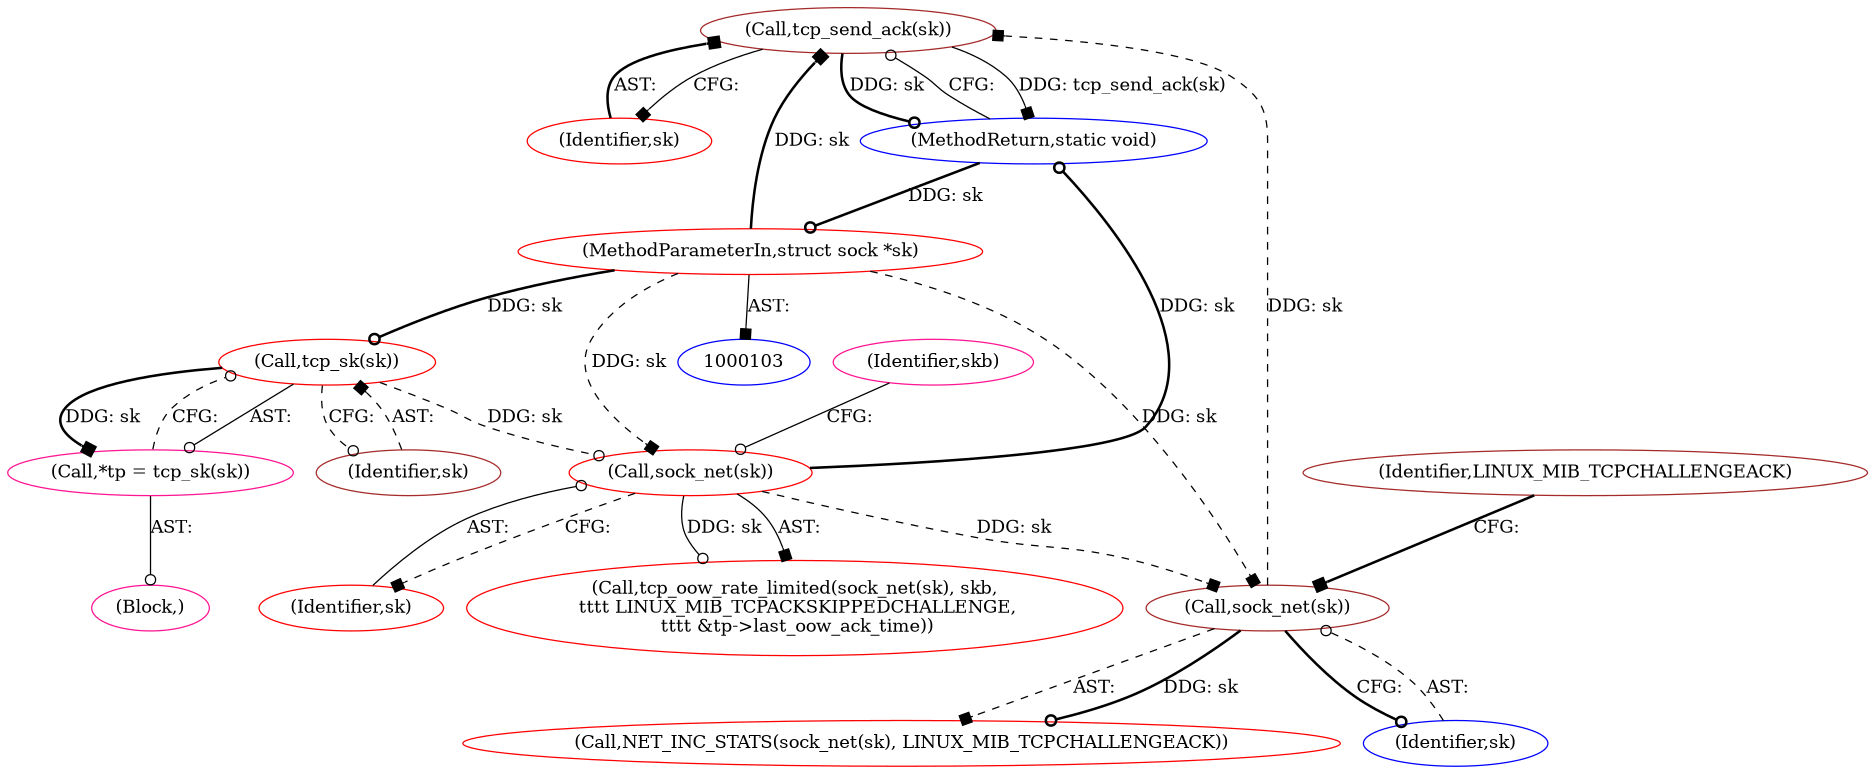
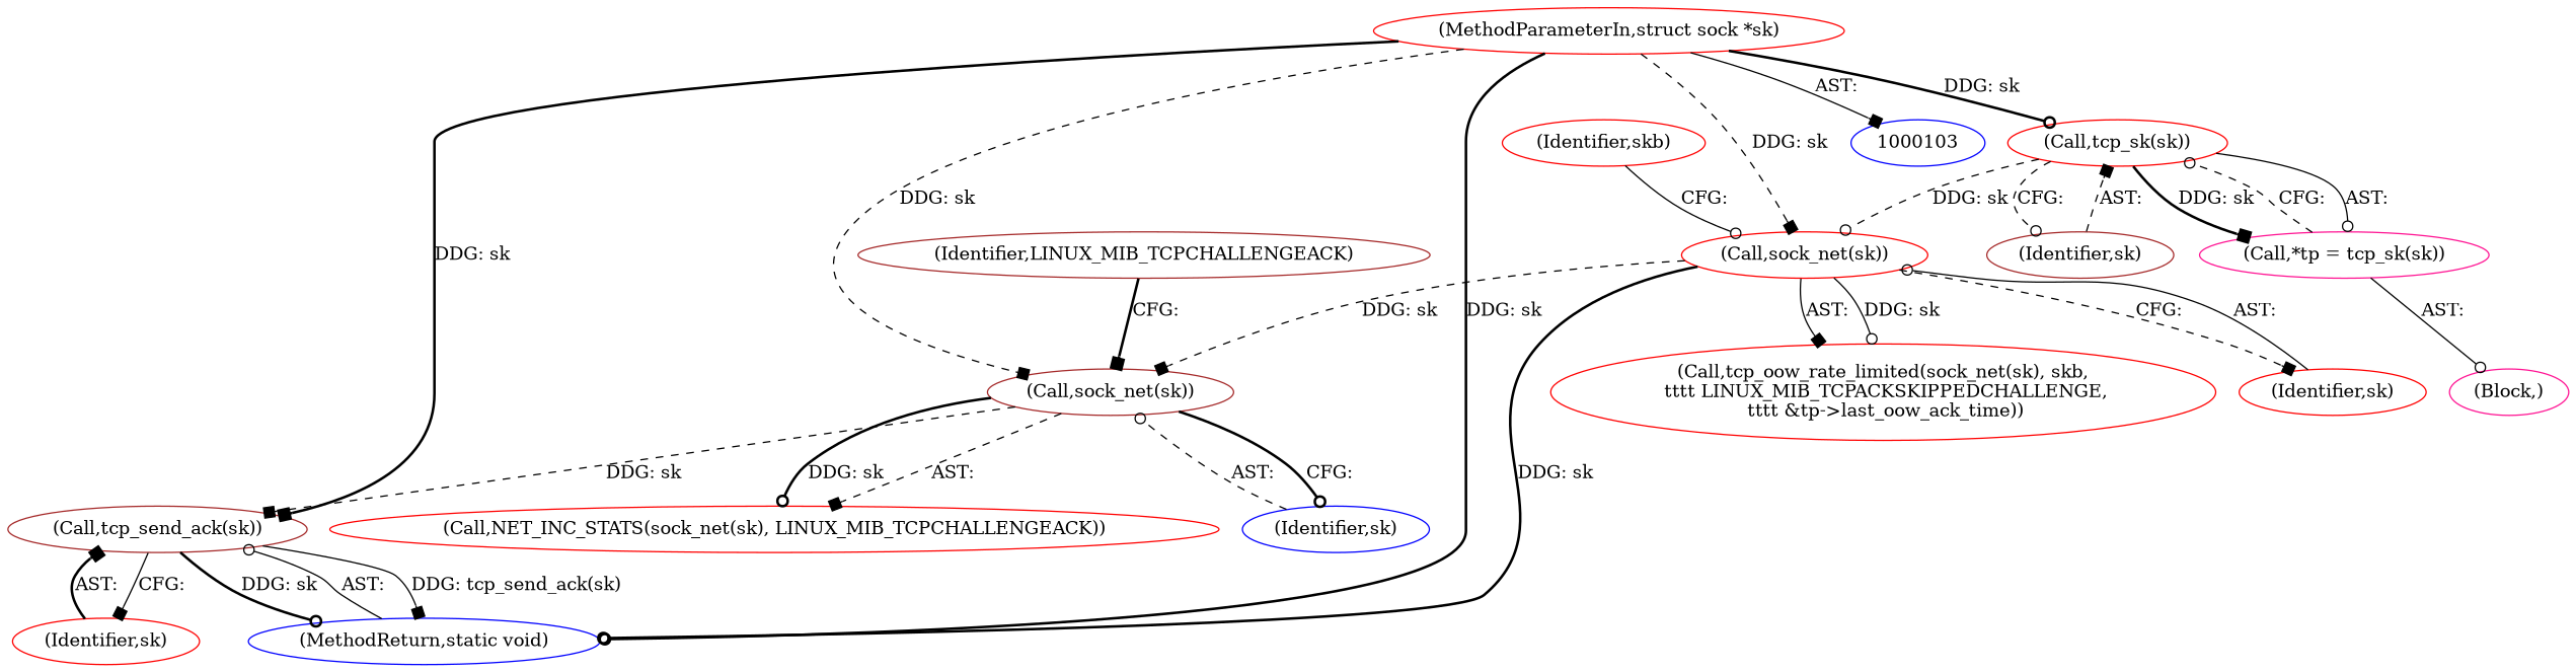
  digraph {
    node [color=red]
    edge [arrowhead=odot style=dashed]
    n1 [color=brown label="(Call,tcp_send_ack(sk))"]
    n2 [label="(Identifier,sk)"]
    n3 [color=blue label="(MethodReturn,static void)"]
    n4 [color=deeppink label="(Block,)"]
    n5 [color=brown label="(Call,sock_net(sk))"]
    n6 [label="(Call,NET_INC_STATS(sock_net(sk), LINUX_MIB_TCPCHALLENGEACK))"]
    n7 [color=blue label="(Identifier,sk)"]
    n8 [label="(Call,sock_net(sk))"]
    n9 [label="(Call,tcp_oow_rate_limited(sock_net(sk), skb,\n \t\t\t\t LINUX_MIB_TCPACKSKIPPEDCHALLENGE,\n \t\t\t\t &tp->last_oow_ack_time))"]
    n10 [label="(Identifier,sk)"]
    n11 [label="(Call,tcp_sk(sk))"]
    n12 [color=brown label="(Identifier,sk)"]
    n13 [color=deeppink label="(Call,*tp = tcp_sk(sk))"]
    n14 [label="(MethodParameterIn,struct sock *sk)"]
    1000103 [color=blue]
    n16 [color=brown label="(Identifier,LINUX_MIB_TCPCHALLENGEACK)"]
-   n17 [color=deeppink label="(Identifier,skb)"]
+   n17 [label="(Identifier,skb)"]
    n1 -> n2 [arrowhead=box label="CFG: " style=solid]
    n1 -> n3 [arrowhead=box label="DDG: tcp_send_ack(sk)" style=solid]
    n1 -> n3 [label="DDG: sk" style=bold]
    n2 -> n1 [arrowhead=box label="AST: " style=bold]
-   n3 -> n1 [label="CFG: " style=solid]
+   n3 -> n1 [label="AST: " style=solid]
    n5 -> n1 [arrowhead=box label="DDG: sk"]
    n5 -> n6 [arrowhead=box label="AST: "]
    n5 -> n6 [label="DDG: sk" style=bold]
    n5 -> n7 [label="CFG: " style=bold]
    n7 -> n5 [label="AST: "]
    n8 -> n3 [label="DDG: sk" style=bold]
    n8 -> n5 [arrowhead=box label="DDG: sk"]
    n8 -> n9 [arrowhead=box label="AST: " style=solid]
    n8 -> n9 [label="DDG: sk" style=solid]
    n8 -> n10 [arrowhead=box label="CFG: "]
    n10 -> n8 [label="AST: " style=solid]
    n11 -> n8 [label="DDG: sk"]
    n11 -> n12 [label="CFG: "]
    n11 -> n13 [label="AST: " style=solid]
    n11 -> n13 [arrowhead=box label="DDG: sk" style=bold]
    n12 -> n11 [arrowhead=box label="AST: "]
    n13 -> n4 [label="AST: " style=solid]
    n13 -> n11 [label="CFG: "]
    n14 -> n1 [arrowhead=box label="DDG: sk" style=bold]
-   n3 -> n14 [label="DDG: sk" style=bold]
+   n14 -> n3 [label="DDG: sk" style=bold]
    n14 -> n5 [arrowhead=box label="DDG: sk"]
    n14 -> n8 [arrowhead=box label="DDG: sk"]
    n14 -> n11 [label="DDG: sk" style=bold]
    n14 -> 1000103 [arrowhead=box label="AST: " style=solid]
    n16 -> n5 [arrowhead=box label="CFG: " style=bold]
    n17 -> n8 [label="CFG: " style=solid]
  }
